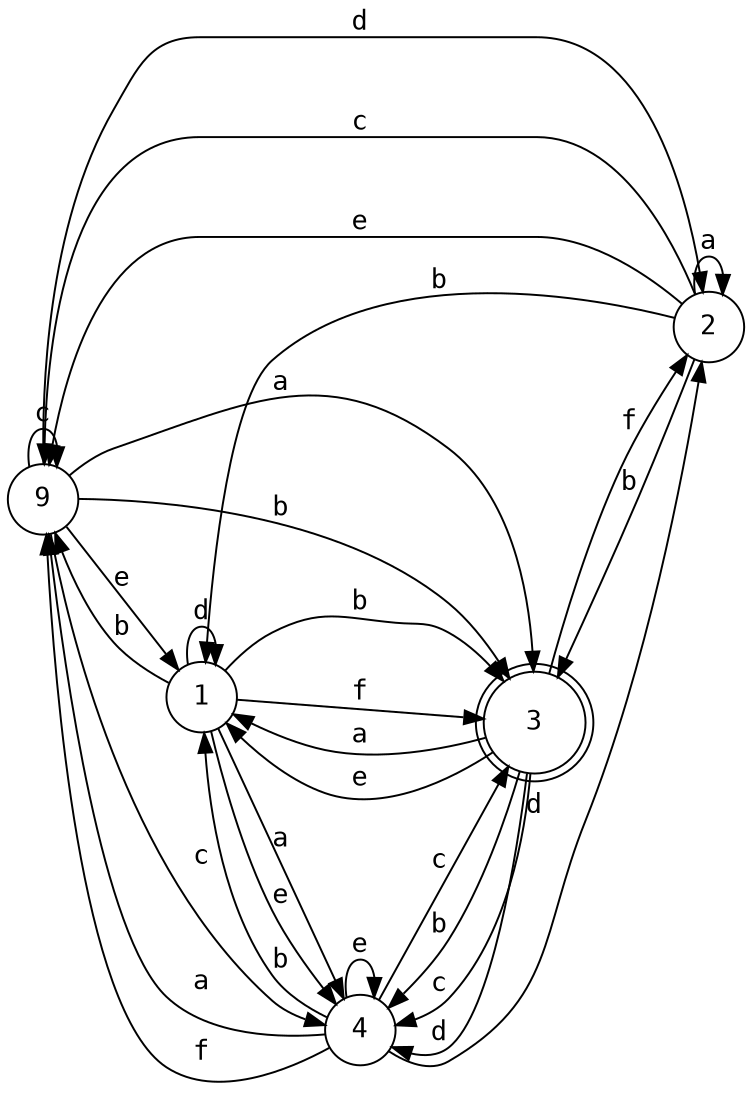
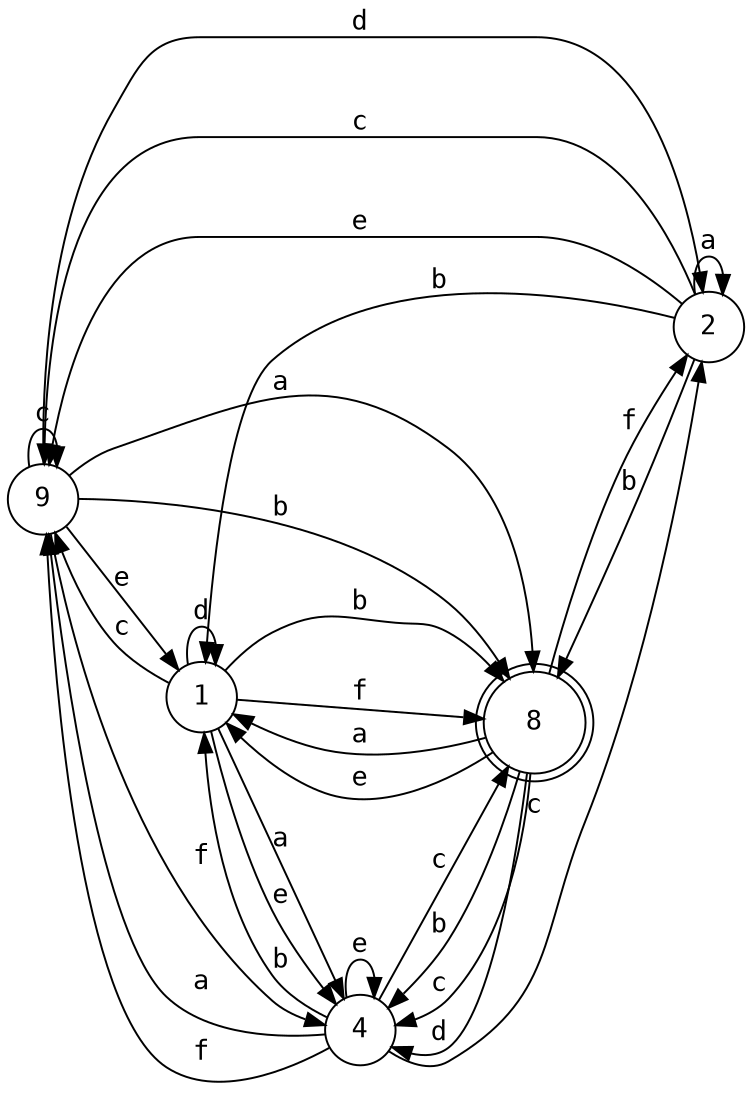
  digraph {
    fontname="DejaVu Sans Mono"
    rankdir=LR
    node [color=black fillcolor=white fontname="DejaVu Sans Mono" shape=circle style=filled]
    edge [fontname="DejaVu Sans Mono"]
    n1 [label=9]
    n2 [label=1]
    n3 [label=2]
-   n4 [label=3 shape=doublecircle style="rounded,filled"]
+   n4 [label=8 shape=doublecircle style="rounded,filled"]
    n5 [label=4]
    n1 -> n1 [label=c]
    n1 -> n2 [label=e]
    n1 -> n3 [label=d]
    n1 -> n4 [label=a]
    n1 -> n4 [label=b]
-   n1 -> n5 [label=c]
-   n2 -> n1 [label=b]
+   n1 -> n5 [label=f]
+   n2 -> n1 [label=c]
    n2 -> n2 [label=d]
    n2 -> n4 [label=b]
    n2 -> n4 [label=f]
    n2 -> n5 [label=a]
    n2 -> n5 [label=e]
    n3 -> n1 [label=c]
    n3 -> n1 [label=e]
    n3 -> n2 [label=b]
    n3 -> n3 [label=a]
    n3 -> n4 [label=b]
    n4 -> n2 [label=a]
    n4 -> n2 [label=e]
    n4 -> n3 [label=f]
    n4 -> n5 [label=b]
    n4 -> n5 [label=c]
    n4 -> n5 [label=d]
    n5 -> n1 [label=a]
    n5 -> n1 [label=f]
    n5 -> n2 [label=b]
-   n5 -> n3 [label=d]
+   n5 -> n3 [label=c]
    n5 -> n4 [label=c]
    n5 -> n5 [label=e]
  }
